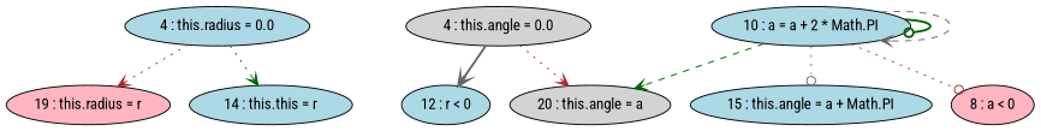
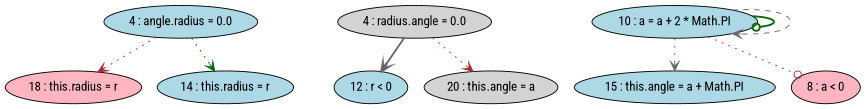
  digraph {
    fontname="Roboto Condensed"
    node [fillcolor=lightblue fontname="Roboto Condensed" style=filled]
    edge [arrowhead=vee color=brown fontname="Roboto Condensed" style=dotted]
-   "19 : this.radius = r" [fillcolor=lightpink]
-   "4 : this.radius = 0.0"
-   "14 : this.radius = r" [label="14 : this.this = r"]
-   "4 : this.angle = 0.0" [fillcolor=lightgrey]
+   "19 : this.radius = r" [fillcolor=lightpink label="18 : this.radius = r"]
+   "4 : this.radius = 0.0" [label="4 : angle.radius = 0.0"]
+   "14 : this.radius = r"
+   "4 : this.angle = 0.0" [fillcolor=lightgrey label="4 : radius.angle = 0.0"]
    "20 : this.angle = a" [fillcolor=lightgrey]
    "12 : r < 0"
    "10 : a = a + 2 * Math.PI"
    "15 : this.angle = a + Math.PI"
    "8 : a < 0" [fillcolor=lightpink]
    "4 : this.radius = 0.0" -> "19 : this.radius = r"
    "4 : this.radius = 0.0" -> "14 : this.radius = r" [color=darkgreen]
    "4 : this.angle = 0.0" -> "20 : this.angle = a"
    "4 : this.angle = 0.0" -> "12 : r < 0" [color=gray40 style=bold]
-   "10 : a = a + 2 * Math.PI" -> "20 : this.angle = a" [color=darkgreen style=dashed]
    "10 : a = a + 2 * Math.PI" -> "10 : a = a + 2 * Math.PI" [arrowhead=odot color=darkgreen style=bold]
    "10 : a = a + 2 * Math.PI" -> "10 : a = a + 2 * Math.PI" [color=gray40 style=dashed]
-   "10 : a = a + 2 * Math.PI" -> "15 : this.angle = a + Math.PI" [arrowhead=odot color=gray40]
+   "10 : a = a + 2 * Math.PI" -> "15 : this.angle = a + Math.PI" [color=gray40]
    "10 : a = a + 2 * Math.PI" -> "8 : a < 0" [arrowhead=odot]
  }
